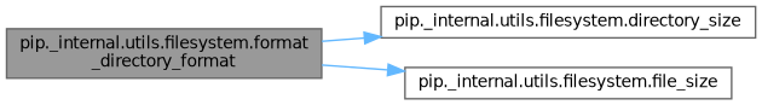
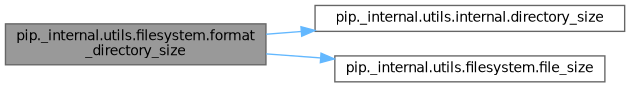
  digraph {
    rankdir=LR
    node [color=grey40 fillcolor=white fontname=Helvetica fontsize=10 shape=box style=filled]
    edge [color=steelblue1 fontname=Helvetica fontsize=10 labelfontname=Helvetica labelfontsize=10 style=solid]
-   n1 [color=gray40 fillcolor=grey60 fontcolor=black height=0.2 label="pip._internal.utils.filesystem.format\l_directory_format" width=0.4]
-   n2 [height=0.2 label="pip._internal.utils.filesystem.directory_size" width=0.4]
+   n1 [color=gray40 fillcolor=grey60 fontcolor=black height=0.2 label="pip._internal.utils.filesystem.format\l_directory_size" width=0.4]
+   n2 [height=0.2 label="pip._internal.utils.internal.directory_size" width=0.4]
    n3 [height=0.2 label="pip._internal.utils.filesystem.file_size" width=0.4]
    n1 -> n2
    n1 -> n3
  }
